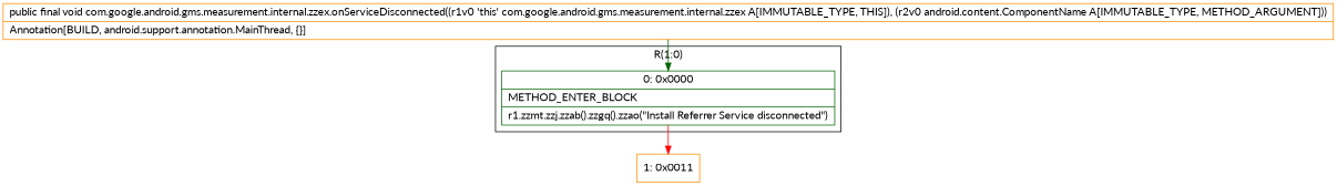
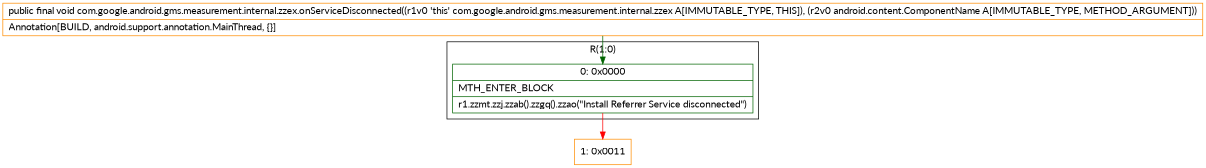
  digraph {
    fontname=Lato
    node [color=darkorange shape=record fontname=Lato]
    edge [fontname=Lato]
-   n1 [color=darkgreen label="{0\:\ 0x0000|METHOD_ENTER_BLOCK\l|r1.zzmt.zzj.zzab().zzgq().zzao(\"Install Referrer Service disconnected\")\l}"]
+   n1 [color=darkgreen label="{0\:\ 0x0000|MTH_ENTER_BLOCK\l|r1.zzmt.zzj.zzab().zzgq().zzao(\"Install Referrer Service disconnected\")\l}"]
    n2 [label="{1\:\ 0x0011}"]
    n3 [label="{public final void com.google.android.gms.measurement.internal.zzex.onServiceDisconnected((r1v0 'this' com.google.android.gms.measurement.internal.zzex A[IMMUTABLE_TYPE, THIS]), (r2v0 android.content.ComponentName A[IMMUTABLE_TYPE, METHOD_ARGUMENT]))  | Annotation[BUILD, android.support.annotation.MainThread, \{\}]\l}"]
    subgraph cluster_1 {
      label="R(1:0)"
      n1
    }
    n1 -> n2 [color=red]
    n3 -> n1 [color=darkgreen]
  }
